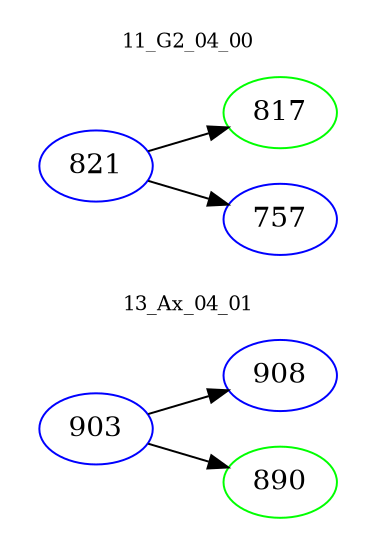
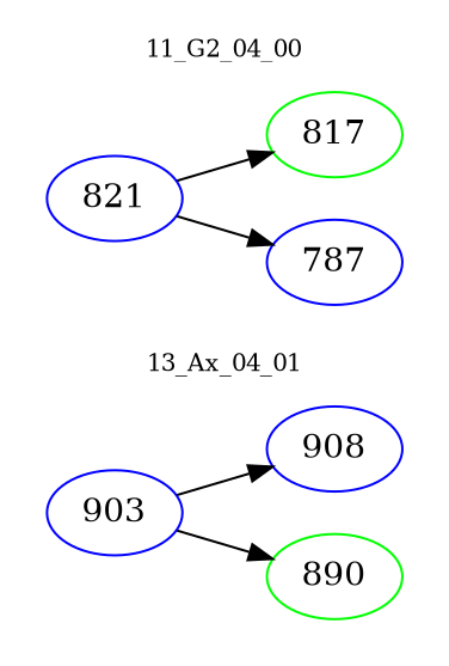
  digraph {
    rankdir=LR
    node [color=blue]
    edge [color=black]
    n1 [label=903]
    n2 [color=green label=890]
    n3 [label=908]
    n4 [label=821]
-   n5 [label=757]
+   n5 [label=787]
    n6 [color=green label=817]
    subgraph cluster_1 {
      color=white
      fontsize=10
      label="13_Ax_04_01"
      n1
      n2
      n3
    }
    subgraph cluster_2 {
      color=white
      fontsize=10
      label="11_G2_04_00"
      n4
      n5
      n6
    }
    n1 -> n2
    n1 -> n3
    n4 -> n5
    n4 -> n6
  }
